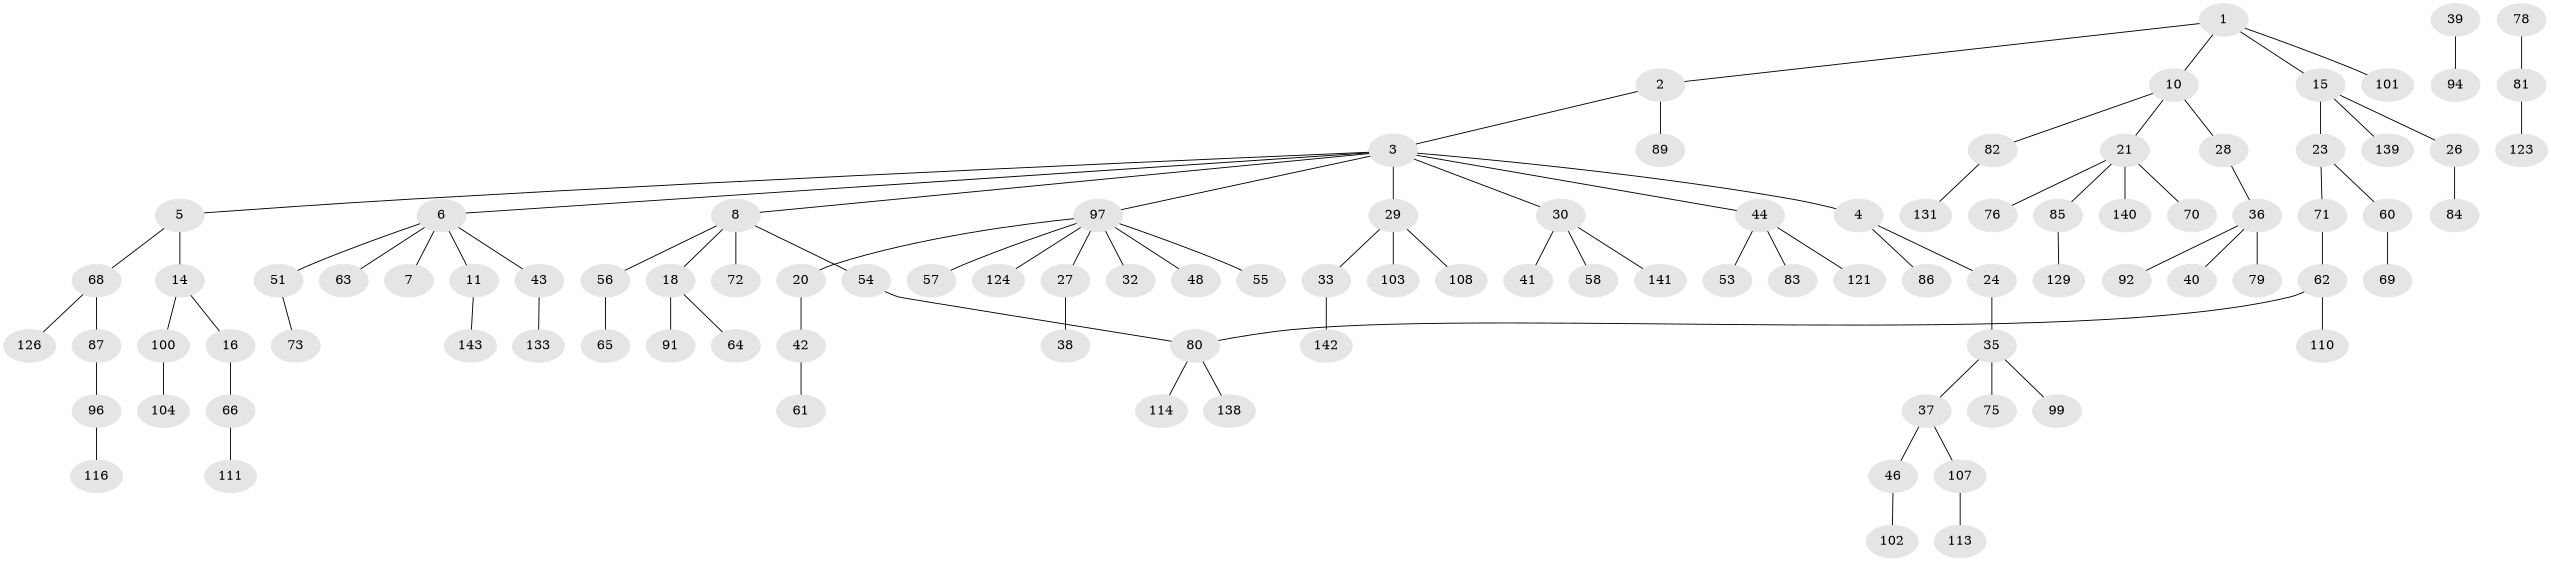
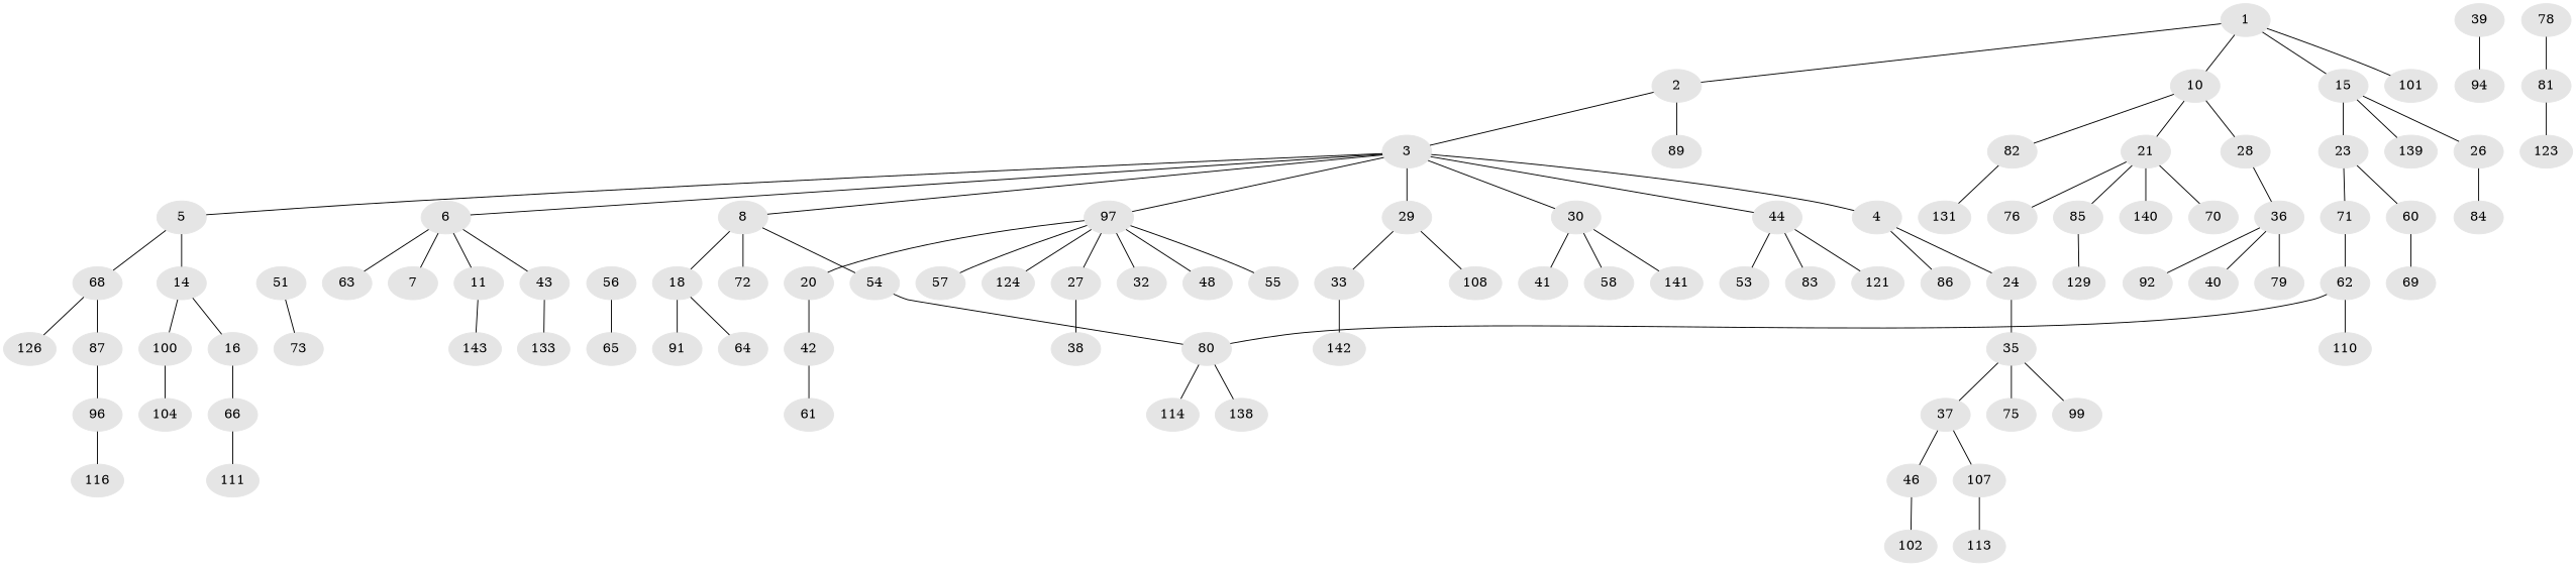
  graph {
    node [color=gray90 style=filled]
    1 [super="+88"]
    2 [super="+132"]
    10
    15
    101 [super="+128"]
    3 [super="+22"]
    89
    21 [super="+34"]
    n9 [label=28 super="+115"]
    82 [super="+98"]
    23 [super="+44"]
    26 [super="+119"]
    139
    4 [super="+13"]
    5 [super="+12"]
    6 [super="+19"]
    8 [super="+9"]
    n18 [label=97 super="+28"]
    29 [super="+97"]
    30 [super="+31"]
    n21 [label=44 super="+50"]
    39 [super="+47"]
    94
    24
    86
    14 [super="+52"]
    68
    7
    11
    43
    51 [super="+59"]
    63
    18 [super="+137"]
    54 [super="+118"]
    56 [super="+95"]
    72
    20
    27
    32
    48
    55
    57
    124
    33 [super="+67"]
-   103
    108
    41
    58
    141
    53
    83 [super="+135"]
    121
    35 [super="+49"]
    16
    100 [super="+120"]
    87 [super="+106"]
    126
    143
    133
    73
    64
    91
    80 [super="+117"]
    65
    70
    76
    85 [super="+122"]
    140
    36 [super="+105"]
    131
    66 [super="+74"]
    104
    60 [super="+90"]
    71
    84 [super="+134"]
    111
    42
    38 [super="+109"]
    61 [super="+93"]
    129
    69 [super="+77"]
    62 [super="+125"]
    110 [super="+127"]
    37 [super="+112"]
    75
    99
    40
    79
    92
    142
    46
    107
    102 [super="+136"]
    113
    114
    138
    81 [super="+130"]
    78
    96
    123
    116
    1 -- 2
    1 -- 10
    1 -- 15
    1 -- 101
    2 -- 3
    2 -- 89
    10 -- 21
    10 -- n9
    10 -- 82
    15 -- 23
    15 -- 26
    15 -- 139
    3 -- 4
    3 -- 5
    3 -- 6
    3 -- 8
    3 -- n18
    3 -- 29
    3 -- 30
    3 -- n21
    21 -- 70
    21 -- 76
    21 -- 85
    21 -- 140
    n9 -- 36
    82 -- 131
    23 -- 60
    23 -- 71
    26 -- 84
    4 -- 24
    4 -- 86
    5 -- 14
    5 -- 68
    6 -- 7
    6 -- 11
    6 -- 43
-   6 -- 51
    6 -- 63
    8 -- 18
    8 -- 54
-   8 -- 56
    8 -- 72
    n18 -- 20
    n18 -- 27
    n18 -- 32
    n18 -- 48
    n18 -- 55
    n18 -- 57
    n18 -- 124
    29 -- 33
-   29 -- 103
    29 -- 108
    30 -- 41
    30 -- 58
    30 -- 141
    n21 -- 53
    n21 -- 83
    n21 -- 121
    39 -- 94
    24 -- 35
    14 -- 16
    14 -- 100
    68 -- 87
    68 -- 126
    11 -- 143
    43 -- 133
    51 -- 73
    18 -- 64
    18 -- 91
    54 -- 80
    56 -- 65
    20 -- 42
    27 -- 38
    33 -- 142
    35 -- 37
    35 -- 75
    35 -- 99
    16 -- 66
    100 -- 104
    87 -- 96
    80 -- 114
    80 -- 138
    85 -- 129
    36 -- 40
    36 -- 79
    36 -- 92
    66 -- 111
    60 -- 69
    71 -- 62
    42 -- 61
    62 -- 80
    62 -- 110
    37 -- 46
    37 -- 107
    46 -- 102
    107 -- 113
    81 -- 123
    78 -- 81
    96 -- 116
  }
